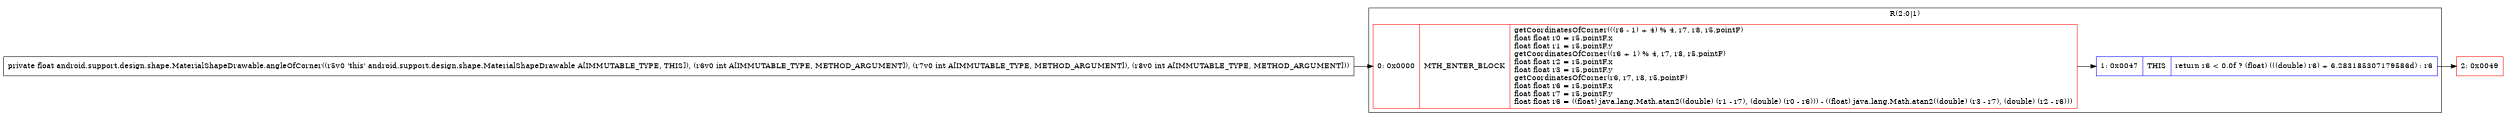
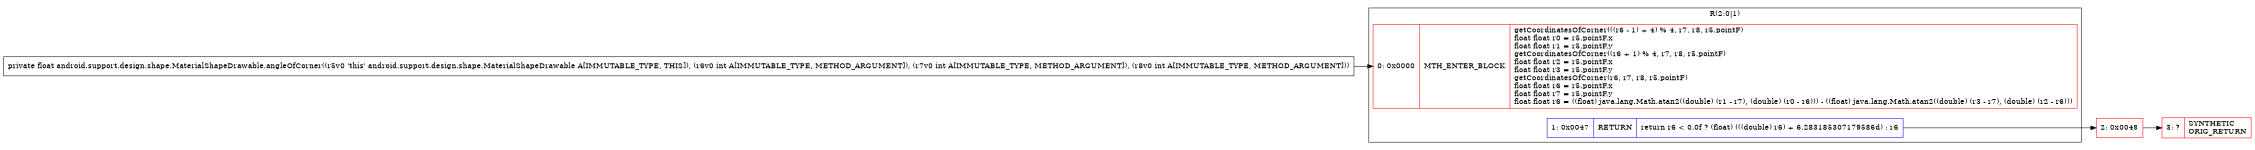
  digraph {
    rankdir=LR
    node [color=red shape=record]
    n1 [label="{0\:\ 0x0000|MTH_ENTER_BLOCK\l|getCoordinatesOfCorner(((r6 \- 1) + 4) % 4, r7, r8, r5.pointF)\lfloat float r0 = r5.pointF.x\lfloat float r1 = r5.pointF.y\lgetCoordinatesOfCorner((r6 + 1) % 4, r7, r8, r5.pointF)\lfloat float r2 = r5.pointF.x\lfloat float r3 = r5.pointF.y\lgetCoordinatesOfCorner(r6, r7, r8, r5.pointF)\lfloat float r6 = r5.pointF.x\lfloat float r7 = r5.pointF.y\lfloat float r6 = ((float) java.lang.Math.atan2((double) (r1 \- r7), (double) (r0 \- r6))) \- ((float) java.lang.Math.atan2((double) (r3 \- r7), (double) (r2 \- r6)))\l}"]
-   n2 [color=blue label="{1\:\ 0x0047|THIS\l|return r6 \< 0.0f ? (float) (((double) r6) + 6.283185307179586d) : r6\l}"]
+   n2 [color=blue label="{1\:\ 0x0047|RETURN\l|return r6 \< 0.0f ? (float) (((double) r6) + 6.283185307179586d) : r6\l}"]
    n3 [label="{2\:\ 0x0049}"]
+   n4 [label="{3\:\ ?|SYNTHETIC\lORIG_RETURN\l}"]
    n5 [label="{private float android.support.design.shape.MaterialShapeDrawable.angleOfCorner((r5v0 'this' android.support.design.shape.MaterialShapeDrawable A[IMMUTABLE_TYPE, THIS]), (r6v0 int A[IMMUTABLE_TYPE, METHOD_ARGUMENT]), (r7v0 int A[IMMUTABLE_TYPE, METHOD_ARGUMENT]), (r8v0 int A[IMMUTABLE_TYPE, METHOD_ARGUMENT])) }" color=""]
    subgraph cluster_1 {
      label="R(2:0|1)"
      n1
      n2
    }
-   n1 -> n2
    n2 -> n3
+   n3 -> n4
    n5 -> n1
  }
